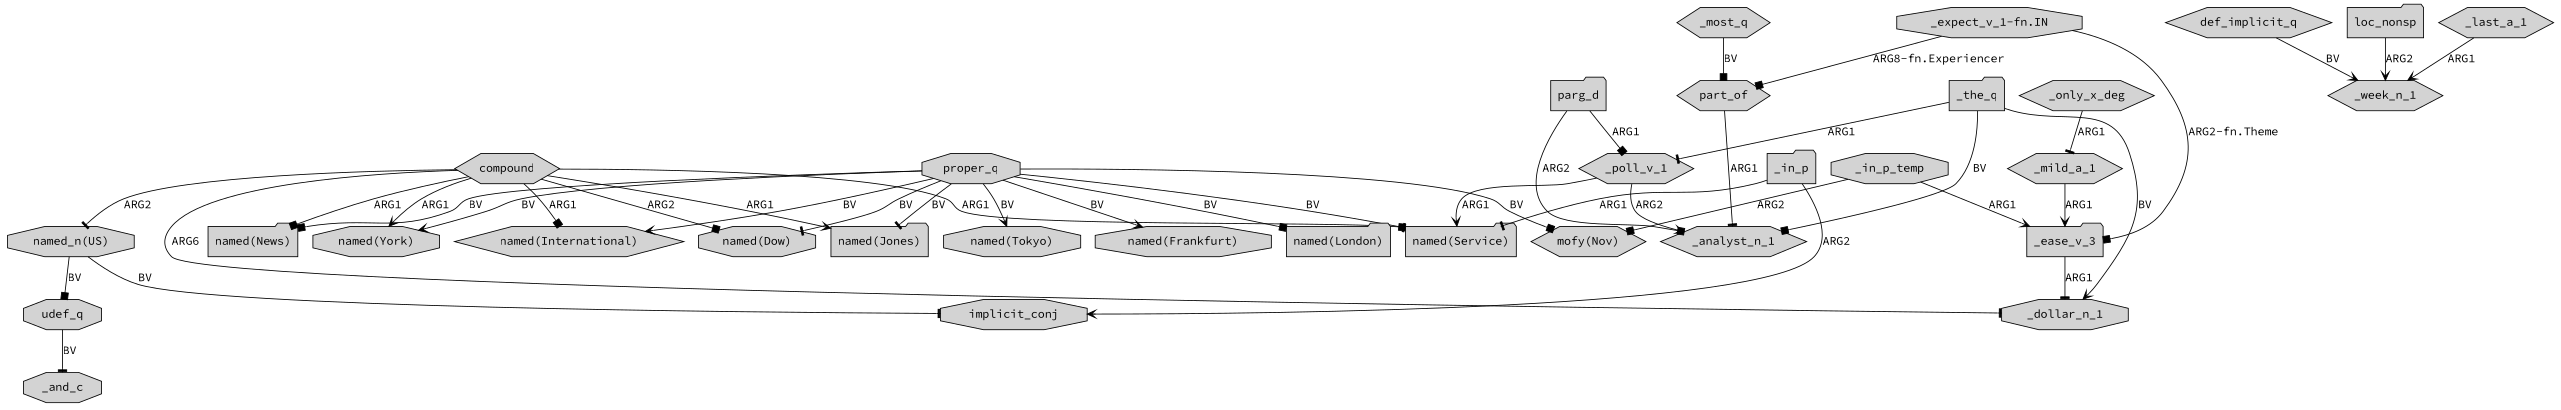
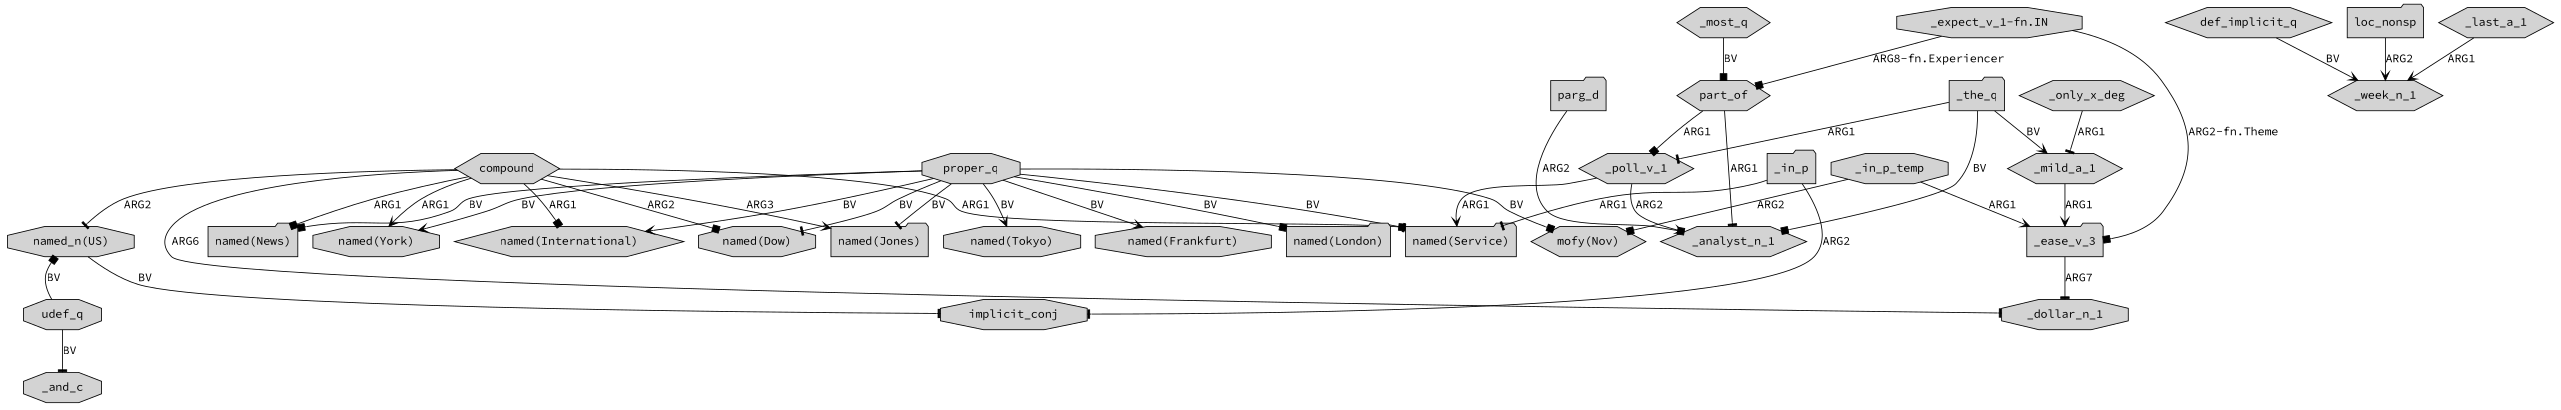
  digraph {
    fontname="Source Code Pro"
    node [fontname="Source Code Pro" shape=hexagon style=filled]
    edge [arrowhead=box fontname="Source Code Pro"]
    "named(News)" [shape=folder]
    compound
    "named(International)"
    "named(Service)" [shape=folder]
    "named_n(US)" [shape=octagon]
    "named(Dow)" [shape=octagon]
    _dollar_n_1 [shape=octagon]
    "named(Jones)" [shape=folder]
    "named(York)" [shape=octagon]
    implicit_conj [shape=octagon]
    _poll_v_1
    _analyst_n_1
    parg_d [shape=folder]
    part_of
    def_implicit_q
    _week_n_1
    udef_q [shape=octagon]
    _and_c [shape=octagon]
    _only_x_deg
    _mild_a_1
    n21 [label=_ease_v_3 shape=folder]
    proper_q [shape=octagon]
    "mofy(Nov)"
    "named(Tokyo)" [shape=octagon]
    "named(Frankfurt)" [shape=octagon]
    "named(London)" [shape=folder]
    _in_p_temp [shape=octagon]
    _the_q [shape=folder]
    loc_nonsp [shape=folder]
    "_expect_v_1-fn.IN" [shape=octagon]
    _last_a_1
    _most_q
    _in_p [shape=folder]
    compound -> "named(News)" [label=ARG1]
    compound -> "named(International)" [label=ARG1]
    compound -> "named(Service)" [label=ARG1]
    compound -> "named_n(US)" [arrowhead=tee label=ARG2]
    compound -> "named(Dow)" [label=ARG2]
    compound -> _dollar_n_1 [arrowhead=tee label=ARG6]
-   compound -> "named(Jones)" [arrowhead=vee label=ARG1]
+   compound -> "named(Jones)" [arrowhead=vee label=ARG3]
    compound -> "named(York)" [arrowhead=vee label=ARG1]
    "named_n(US)" -> implicit_conj [arrowhead=tee label=BV]
    _poll_v_1 -> "named(Service)" [arrowhead=vee label=ARG1]
    _poll_v_1 -> _analyst_n_1 [arrowhead=vee label=ARG2]
-   parg_d -> _poll_v_1 [label=ARG1]
+   part_of -> _poll_v_1 [label=ARG1]
    parg_d -> _analyst_n_1 [label=ARG2]
    part_of -> _analyst_n_1 [arrowhead=tee label=ARG1]
    def_implicit_q -> _week_n_1 [arrowhead=vee label=BV]
-   "named_n(US)" -> udef_q [label=BV]
+   udef_q -> "named_n(US)" [label=BV]
    udef_q -> _and_c [arrowhead=tee label=BV]
    _only_x_deg -> _mild_a_1 [arrowhead=tee label=ARG1]
    _mild_a_1 -> n21 [arrowhead=vee label=ARG1]
-   n21 -> _dollar_n_1 [arrowhead=tee label=ARG1]
+   n21 -> _dollar_n_1 [arrowhead=tee label=ARG7]
    proper_q -> "named(News)" [label=BV]
    proper_q -> "named(International)" [arrowhead=vee label=BV]
    proper_q -> "named(Service)" [arrowhead=tee label=BV]
    proper_q -> "named(Dow)" [arrowhead=tee label=BV]
    proper_q -> "named(Jones)" [arrowhead=tee label=BV]
    proper_q -> "named(York)" [arrowhead=vee label=BV]
    proper_q -> "mofy(Nov)" [label=BV]
    proper_q -> "named(Tokyo)" [arrowhead=vee label=BV]
    proper_q -> "named(Frankfurt)" [arrowhead=vee label=BV]
    proper_q -> "named(London)" [label=BV]
    _in_p_temp -> n21 [arrowhead=vee label=ARG1]
    _in_p_temp -> "mofy(Nov)" [label=ARG2]
-   _the_q -> _dollar_n_1 [arrowhead=vee label=BV]
+   _the_q -> _mild_a_1 [arrowhead=vee label=BV]
    _the_q -> _poll_v_1 [arrowhead=tee label=ARG1]
    _the_q -> _analyst_n_1 [label=BV]
    loc_nonsp -> _week_n_1 [arrowhead=vee label=ARG2]
    "_expect_v_1-fn.IN" -> part_of [label="ARG8-fn.Experiencer"]
    "_expect_v_1-fn.IN" -> n21 [label="ARG2-fn.Theme"]
    _last_a_1 -> _week_n_1 [arrowhead=vee label=ARG1]
    _most_q -> part_of [label=BV]
    _in_p -> "named(Service)" [arrowhead=tee label=ARG1]
-   _in_p -> implicit_conj [arrowhead=vee label=ARG2]
+   _in_p -> implicit_conj [arrowhead=tee label=ARG2]
  }
